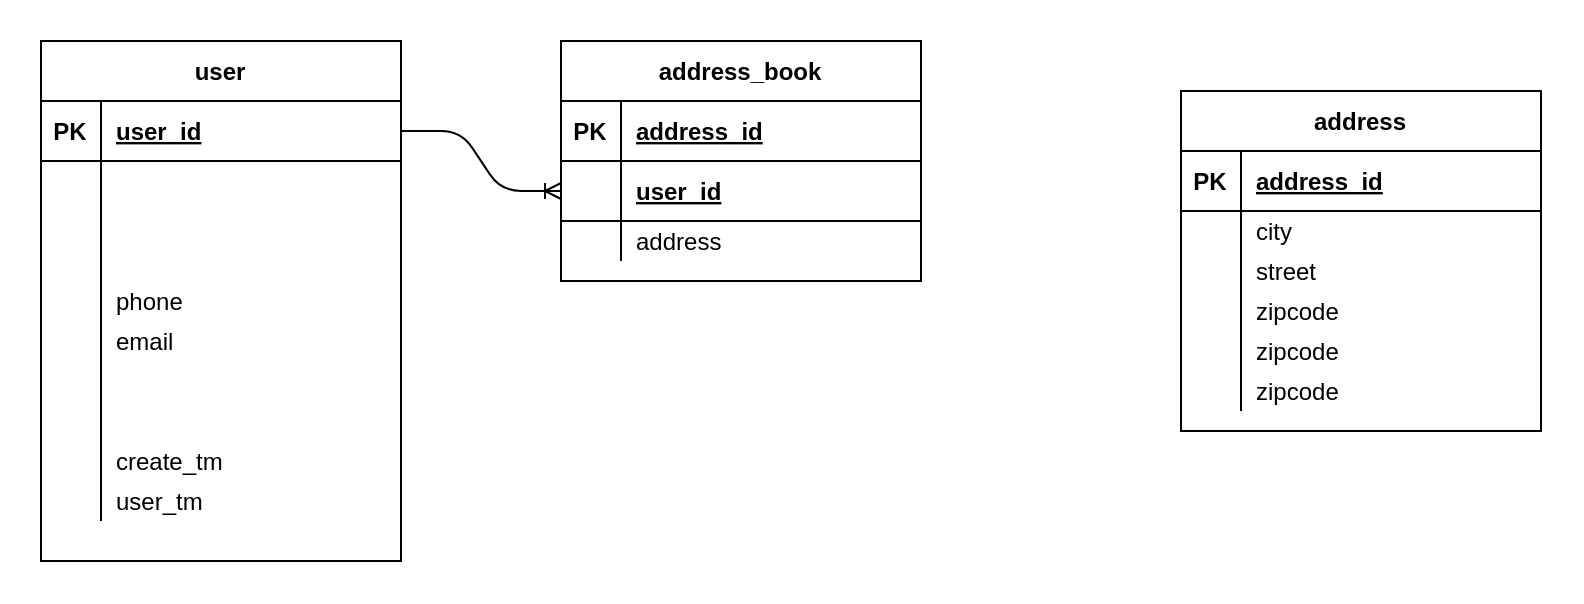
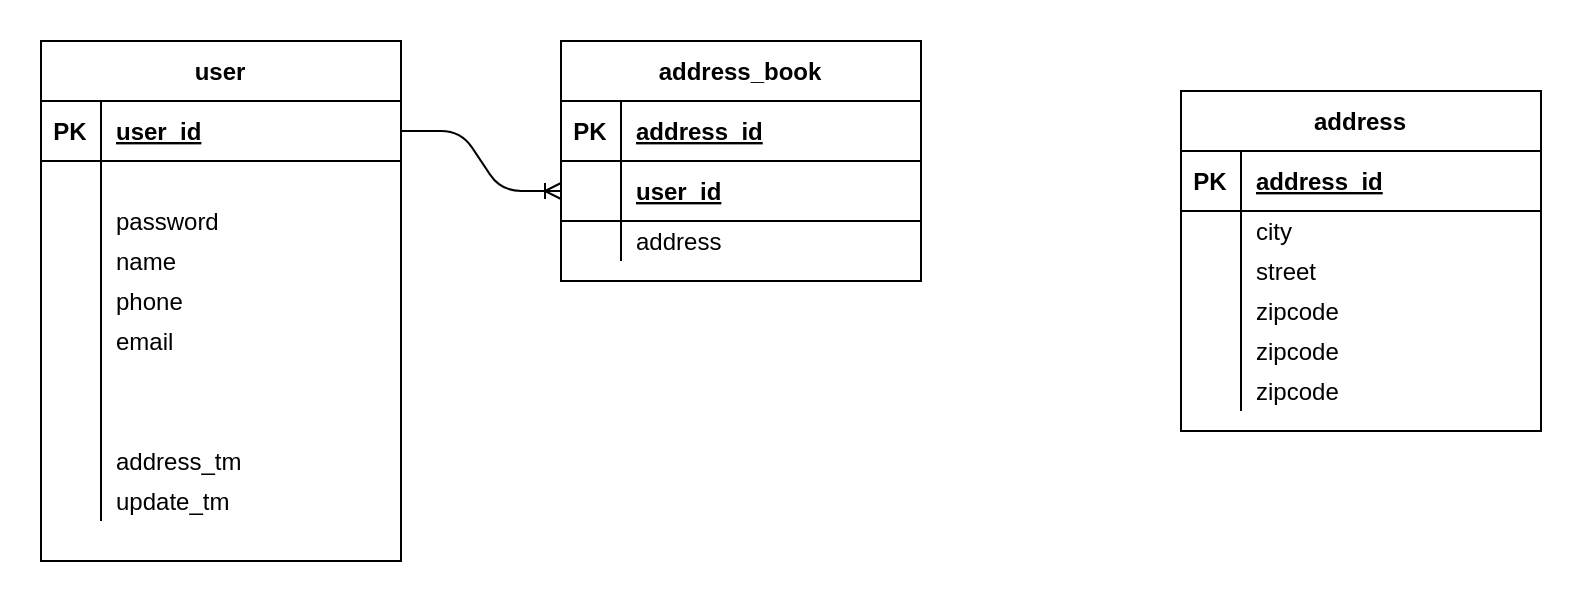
  <mxCell id="0" value="" />
  <mxCell id="1" parent="0" />
  <mxCell id="2" value="user" style="shape=table;startSize=30;container=1;collapsible=1;childLayout=tableLayout;fixedRows=1;rowLines=0;fontStyle=1;align=center;resizeLast=1;" parent="1" vertex="1"><mxGeometry x="20" y="20" width="180" height="260" as="geometry" /></mxCell>
  <mxCell id="3" value="" style="shape=partialRectangle;collapsible=0;dropTarget=0;pointerEvents=0;fillColor=none;top=0;left=0;bottom=1;right=0;points=[[0,0.5],[1,0.5]];portConstraint=eastwest;" parent="2" vertex="1"><mxGeometry y="30" width="180" height="30" as="geometry" /></mxCell>
  <mxCell id="4" value="PK" style="shape=partialRectangle;connectable=0;fillColor=none;top=0;left=0;bottom=0;right=0;fontStyle=1;overflow=hidden;" parent="3" vertex="1"><mxGeometry width="30" height="30" as="geometry" /></mxCell>
  <mxCell id="5" value="user_id" style="shape=partialRectangle;connectable=0;fillColor=none;top=0;left=0;bottom=0;right=0;align=left;spacingLeft=6;fontStyle=5;overflow=hidden;" parent="3" vertex="1"><mxGeometry x="30" width="150" height="30" as="geometry" /></mxCell>
  <mxCell id="6" value="" style="shape=partialRectangle;collapsible=0;dropTarget=0;pointerEvents=0;fillColor=none;top=0;left=0;bottom=0;right=0;points=[[0,0.5],[1,0.5]];portConstraint=eastwest;" parent="2" vertex="1"><mxGeometry y="60" width="180" height="20" as="geometry" /></mxCell>
  <mxCell id="7" value="" style="shape=partialRectangle;connectable=0;fillColor=none;top=0;left=0;bottom=0;right=0;editable=1;overflow=hidden;" parent="6" vertex="1"><mxGeometry width="30" height="20" as="geometry" /></mxCell>
  <mxCell id="8" value="" style="shape=partialRectangle;collapsible=0;dropTarget=0;pointerEvents=0;fillColor=none;top=0;left=0;bottom=0;right=0;points=[[0,0.5],[1,0.5]];portConstraint=eastwest;" parent="2" vertex="1"><mxGeometry y="80" width="180" height="20" as="geometry" /></mxCell>
  <mxCell id="9" value="" style="shape=partialRectangle;connectable=0;fillColor=none;top=0;left=0;bottom=0;right=0;editable=1;overflow=hidden;" parent="8" vertex="1"><mxGeometry width="30" height="20" as="geometry" /></mxCell>
+ <mxCell id="10" value="password" style="shape=partialRectangle;connectable=0;fillColor=none;top=0;left=0;bottom=0;right=0;align=left;spacingLeft=6;overflow=hidden;" parent="8" vertex="1"><mxGeometry x="30" width="150" height="20" as="geometry" /></mxCell>
  <mxCell id="11" value="" style="shape=partialRectangle;collapsible=0;dropTarget=0;pointerEvents=0;fillColor=none;top=0;left=0;bottom=0;right=0;points=[[0,0.5],[1,0.5]];portConstraint=eastwest;" vertex="1" parent="2"><mxGeometry y="100" width="180" height="20" as="geometry" /></mxCell>
  <mxCell id="12" value="" style="shape=partialRectangle;connectable=0;fillColor=none;top=0;left=0;bottom=0;right=0;editable=1;overflow=hidden;" vertex="1" parent="11"><mxGeometry width="30" height="20" as="geometry" /></mxCell>
+ <mxCell id="13" value="name" style="shape=partialRectangle;connectable=0;fillColor=none;top=0;left=0;bottom=0;right=0;align=left;spacingLeft=6;overflow=hidden;" vertex="1" parent="11"><mxGeometry x="30" width="150" height="20" as="geometry" /></mxCell>
  <mxCell id="14" value="" style="shape=partialRectangle;collapsible=0;dropTarget=0;pointerEvents=0;fillColor=none;top=0;left=0;bottom=0;right=0;points=[[0,0.5],[1,0.5]];portConstraint=eastwest;" vertex="1" parent="2"><mxGeometry y="120" width="180" height="20" as="geometry" /></mxCell>
  <mxCell id="15" value="" style="shape=partialRectangle;connectable=0;fillColor=none;top=0;left=0;bottom=0;right=0;editable=1;overflow=hidden;" vertex="1" parent="14"><mxGeometry width="30" height="20" as="geometry" /></mxCell>
  <mxCell id="16" value="phone" style="shape=partialRectangle;connectable=0;fillColor=none;top=0;left=0;bottom=0;right=0;align=left;spacingLeft=6;overflow=hidden;" vertex="1" parent="14"><mxGeometry x="30" width="150" height="20" as="geometry" /></mxCell>
  <mxCell id="17" value="" style="shape=partialRectangle;collapsible=0;dropTarget=0;pointerEvents=0;fillColor=none;top=0;left=0;bottom=0;right=0;points=[[0,0.5],[1,0.5]];portConstraint=eastwest;" parent="2" vertex="1"><mxGeometry y="140" width="180" height="20" as="geometry" /></mxCell>
  <mxCell id="18" value="" style="shape=partialRectangle;connectable=0;fillColor=none;top=0;left=0;bottom=0;right=0;editable=1;overflow=hidden;" parent="17" vertex="1"><mxGeometry width="30" height="20" as="geometry" /></mxCell>
  <mxCell id="19" value="email" style="shape=partialRectangle;connectable=0;fillColor=none;top=0;left=0;bottom=0;right=0;align=left;spacingLeft=6;overflow=hidden;" parent="17" vertex="1"><mxGeometry x="30" width="150" height="20" as="geometry" /></mxCell>
  <mxCell id="20" value="" style="shape=partialRectangle;collapsible=0;dropTarget=0;pointerEvents=0;fillColor=none;top=0;left=0;bottom=0;right=0;points=[[0,0.5],[1,0.5]];portConstraint=eastwest;" parent="2" vertex="1"><mxGeometry y="160" width="180" height="20" as="geometry" /></mxCell>
  <mxCell id="21" value="" style="shape=partialRectangle;connectable=0;fillColor=none;top=0;left=0;bottom=0;right=0;editable=1;overflow=hidden;" parent="20" vertex="1"><mxGeometry width="30" height="20" as="geometry" /></mxCell>
  <mxCell id="22" value="" style="shape=partialRectangle;collapsible=0;dropTarget=0;pointerEvents=0;fillColor=none;top=0;left=0;bottom=0;right=0;points=[[0,0.5],[1,0.5]];portConstraint=eastwest;" parent="2" vertex="1"><mxGeometry y="180" width="180" height="20" as="geometry" /></mxCell>
  <mxCell id="23" value="" style="shape=partialRectangle;connectable=0;fillColor=none;top=0;left=0;bottom=0;right=0;editable=1;overflow=hidden;" parent="22" vertex="1"><mxGeometry width="30" height="20" as="geometry" /></mxCell>
  <mxCell id="24" value="" style="shape=partialRectangle;collapsible=0;dropTarget=0;pointerEvents=0;fillColor=none;top=0;left=0;bottom=0;right=0;points=[[0,0.5],[1,0.5]];portConstraint=eastwest;" parent="2" vertex="1"><mxGeometry y="200" width="180" height="20" as="geometry" /></mxCell>
  <mxCell id="25" value="" style="shape=partialRectangle;connectable=0;fillColor=none;top=0;left=0;bottom=0;right=0;editable=1;overflow=hidden;" parent="24" vertex="1"><mxGeometry width="30" height="20" as="geometry" /></mxCell>
- <mxCell id="26" value="create_tm" style="shape=partialRectangle;connectable=0;fillColor=none;top=0;left=0;bottom=0;right=0;align=left;spacingLeft=6;overflow=hidden;" parent="24" vertex="1"><mxGeometry x="30" width="150" height="20" as="geometry" /></mxCell>
+ <mxCell id="26" value="address_tm" style="shape=partialRectangle;connectable=0;fillColor=none;top=0;left=0;bottom=0;right=0;align=left;spacingLeft=6;overflow=hidden;" parent="24" vertex="1"><mxGeometry x="30" width="150" height="20" as="geometry" /></mxCell>
  <mxCell id="27" value="" style="shape=partialRectangle;collapsible=0;dropTarget=0;pointerEvents=0;fillColor=none;top=0;left=0;bottom=0;right=0;points=[[0,0.5],[1,0.5]];portConstraint=eastwest;" parent="2" vertex="1"><mxGeometry y="220" width="180" height="20" as="geometry" /></mxCell>
  <mxCell id="28" value="" style="shape=partialRectangle;connectable=0;fillColor=none;top=0;left=0;bottom=0;right=0;editable=1;overflow=hidden;" parent="27" vertex="1"><mxGeometry width="30" height="20" as="geometry" /></mxCell>
- <mxCell id="29" value="user_tm" style="shape=partialRectangle;connectable=0;fillColor=none;top=0;left=0;bottom=0;right=0;align=left;spacingLeft=6;overflow=hidden;" parent="27" vertex="1"><mxGeometry x="30" width="150" height="20" as="geometry" /></mxCell>
+ <mxCell id="29" value="update_tm" style="shape=partialRectangle;connectable=0;fillColor=none;top=0;left=0;bottom=0;right=0;align=left;spacingLeft=6;overflow=hidden;" parent="27" vertex="1"><mxGeometry x="30" width="150" height="20" as="geometry" /></mxCell>
  <mxCell id="30" value="" style="shape=partialRectangle;collapsible=0;dropTarget=0;pointerEvents=0;fillColor=none;top=0;left=0;bottom=0;right=0;points=[[0,0.5],[1,0.5]];portConstraint=eastwest;" parent="2" vertex="1"><mxGeometry y="240" width="180" height="20" as="geometry" /></mxCell>
  <mxCell id="31" value="" style="shape=partialRectangle;connectable=0;fillColor=none;top=0;left=0;bottom=0;right=0;editable=1;overflow=hidden;" parent="30" vertex="1"><mxGeometry width="30" height="20" as="geometry" /></mxCell>
  <mxCell id="32" value="address_book" style="shape=table;startSize=30;container=1;collapsible=1;childLayout=tableLayout;fixedRows=1;rowLines=0;fontStyle=1;align=center;resizeLast=1;" parent="1" vertex="1"><mxGeometry x="280" y="20" width="180" height="120" as="geometry" /></mxCell>
  <mxCell id="33" value="" style="shape=partialRectangle;collapsible=0;dropTarget=0;pointerEvents=0;fillColor=none;top=0;left=0;bottom=1;right=0;points=[[0,0.5],[1,0.5]];portConstraint=eastwest;" parent="32" vertex="1"><mxGeometry y="30" width="180" height="30" as="geometry" /></mxCell>
  <mxCell id="34" value="PK" style="shape=partialRectangle;connectable=0;fillColor=none;top=0;left=0;bottom=0;right=0;fontStyle=1;overflow=hidden;" parent="33" vertex="1"><mxGeometry width="30" height="30" as="geometry" /></mxCell>
  <mxCell id="35" value="address_id" style="shape=partialRectangle;connectable=0;fillColor=none;top=0;left=0;bottom=0;right=0;align=left;spacingLeft=6;fontStyle=5;overflow=hidden;" parent="33" vertex="1"><mxGeometry x="30" width="150" height="30" as="geometry" /></mxCell>
  <mxCell id="36" value="" style="shape=partialRectangle;collapsible=0;dropTarget=0;pointerEvents=0;fillColor=none;top=0;left=0;bottom=1;right=0;points=[[0,0.5],[1,0.5]];portConstraint=eastwest;" parent="32" vertex="1"><mxGeometry y="60" width="180" height="30" as="geometry" /></mxCell>
  <mxCell id="37" value="user_id" style="shape=partialRectangle;connectable=0;fillColor=none;top=0;left=0;bottom=0;right=0;align=left;spacingLeft=6;fontStyle=5;overflow=hidden;" parent="36" vertex="1"><mxGeometry x="30" width="150" height="30" as="geometry" /></mxCell>
  <mxCell id="38" value="" style="shape=partialRectangle;collapsible=0;dropTarget=0;pointerEvents=0;fillColor=none;top=0;left=0;bottom=0;right=0;points=[[0,0.5],[1,0.5]];portConstraint=eastwest;" parent="32" vertex="1"><mxGeometry y="90" width="180" height="20" as="geometry" /></mxCell>
  <mxCell id="39" value="" style="shape=partialRectangle;connectable=0;fillColor=none;top=0;left=0;bottom=0;right=0;editable=1;overflow=hidden;" parent="38" vertex="1"><mxGeometry width="30" height="20" as="geometry" /></mxCell>
  <mxCell id="40" value="address" style="shape=partialRectangle;connectable=0;fillColor=none;top=0;left=0;bottom=0;right=0;align=left;spacingLeft=6;overflow=hidden;" parent="38" vertex="1"><mxGeometry x="30" width="150" height="20" as="geometry" /></mxCell>
  <mxCell id="41" value="address" style="shape=table;startSize=30;container=1;collapsible=1;childLayout=tableLayout;fixedRows=1;rowLines=0;fontStyle=1;align=center;resizeLast=1;" parent="1" vertex="1"><mxGeometry x="590" y="45" width="180" height="170" as="geometry" /></mxCell>
  <mxCell id="42" value="" style="shape=partialRectangle;collapsible=0;dropTarget=0;pointerEvents=0;fillColor=none;top=0;left=0;bottom=1;right=0;points=[[0,0.5],[1,0.5]];portConstraint=eastwest;" parent="41" vertex="1"><mxGeometry y="30" width="180" height="30" as="geometry" /></mxCell>
  <mxCell id="43" value="PK" style="shape=partialRectangle;connectable=0;fillColor=none;top=0;left=0;bottom=0;right=0;fontStyle=1;overflow=hidden;" parent="42" vertex="1"><mxGeometry width="30" height="30" as="geometry" /></mxCell>
  <mxCell id="44" value="address_id" style="shape=partialRectangle;connectable=0;fillColor=none;top=0;left=0;bottom=0;right=0;align=left;spacingLeft=6;fontStyle=5;overflow=hidden;" parent="42" vertex="1"><mxGeometry x="30" width="150" height="30" as="geometry" /></mxCell>
  <mxCell id="45" value="" style="shape=partialRectangle;collapsible=0;dropTarget=0;pointerEvents=0;fillColor=none;top=0;left=0;bottom=0;right=0;points=[[0,0.5],[1,0.5]];portConstraint=eastwest;" parent="41" vertex="1"><mxGeometry y="60" width="180" height="20" as="geometry" /></mxCell>
  <mxCell id="46" value="" style="shape=partialRectangle;connectable=0;fillColor=none;top=0;left=0;bottom=0;right=0;editable=1;overflow=hidden;" parent="45" vertex="1"><mxGeometry width="30" height="20" as="geometry" /></mxCell>
  <mxCell id="47" value="city" style="shape=partialRectangle;connectable=0;fillColor=none;top=0;left=0;bottom=0;right=0;align=left;spacingLeft=6;overflow=hidden;" parent="45" vertex="1"><mxGeometry x="30" width="150" height="20" as="geometry" /></mxCell>
  <mxCell id="48" value="" style="shape=partialRectangle;collapsible=0;dropTarget=0;pointerEvents=0;fillColor=none;top=0;left=0;bottom=0;right=0;points=[[0,0.5],[1,0.5]];portConstraint=eastwest;" parent="41" vertex="1"><mxGeometry y="80" width="180" height="20" as="geometry" /></mxCell>
  <mxCell id="49" value="" style="shape=partialRectangle;connectable=0;fillColor=none;top=0;left=0;bottom=0;right=0;editable=1;overflow=hidden;" parent="48" vertex="1"><mxGeometry width="30" height="20" as="geometry" /></mxCell>
  <mxCell id="50" value="street" style="shape=partialRectangle;connectable=0;fillColor=none;top=0;left=0;bottom=0;right=0;align=left;spacingLeft=6;overflow=hidden;" parent="48" vertex="1"><mxGeometry x="30" width="150" height="20" as="geometry" /></mxCell>
  <mxCell id="51" value="" style="shape=partialRectangle;collapsible=0;dropTarget=0;pointerEvents=0;fillColor=none;top=0;left=0;bottom=0;right=0;points=[[0,0.5],[1,0.5]];portConstraint=eastwest;" parent="41" vertex="1"><mxGeometry y="100" width="180" height="20" as="geometry" /></mxCell>
  <mxCell id="52" value="" style="shape=partialRectangle;connectable=0;fillColor=none;top=0;left=0;bottom=0;right=0;editable=1;overflow=hidden;" parent="51" vertex="1"><mxGeometry width="30" height="20" as="geometry" /></mxCell>
  <mxCell id="53" value="zipcode" style="shape=partialRectangle;connectable=0;fillColor=none;top=0;left=0;bottom=0;right=0;align=left;spacingLeft=6;overflow=hidden;" parent="51" vertex="1"><mxGeometry x="30" width="150" height="20" as="geometry" /></mxCell>
  <mxCell id="54" value="" style="shape=partialRectangle;collapsible=0;dropTarget=0;pointerEvents=0;fillColor=none;top=0;left=0;bottom=0;right=0;points=[[0,0.5],[1,0.5]];portConstraint=eastwest;" parent="41" vertex="1"><mxGeometry y="120" width="180" height="20" as="geometry" /></mxCell>
  <mxCell id="55" value="" style="shape=partialRectangle;connectable=0;fillColor=none;top=0;left=0;bottom=0;right=0;editable=1;overflow=hidden;" parent="54" vertex="1"><mxGeometry width="30" height="20" as="geometry" /></mxCell>
  <mxCell id="56" value="zipcode" style="shape=partialRectangle;connectable=0;fillColor=none;top=0;left=0;bottom=0;right=0;align=left;spacingLeft=6;overflow=hidden;" parent="54" vertex="1"><mxGeometry x="30" width="150" height="20" as="geometry" /></mxCell>
  <mxCell id="57" value="" style="shape=partialRectangle;collapsible=0;dropTarget=0;pointerEvents=0;fillColor=none;top=0;left=0;bottom=0;right=0;points=[[0,0.5],[1,0.5]];portConstraint=eastwest;" parent="41" vertex="1"><mxGeometry y="140" width="180" height="20" as="geometry" /></mxCell>
  <mxCell id="58" value="" style="shape=partialRectangle;connectable=0;fillColor=none;top=0;left=0;bottom=0;right=0;editable=1;overflow=hidden;" parent="57" vertex="1"><mxGeometry width="30" height="20" as="geometry" /></mxCell>
  <mxCell id="59" value="zipcode" style="shape=partialRectangle;connectable=0;fillColor=none;top=0;left=0;bottom=0;right=0;align=left;spacingLeft=6;overflow=hidden;" parent="57" vertex="1"><mxGeometry x="30" width="150" height="20" as="geometry" /></mxCell>
  <mxCell id="60" value="" style="edgeStyle=entityRelationEdgeStyle;fontSize=12;html=1;endArrow=ERoneToMany;exitX=1;exitY=0.5;exitDx=0;exitDy=0;entryX=0;entryY=0.5;entryDx=0;entryDy=0;" parent="1" source="3" target="36" edge="1"><mxGeometry width="100" height="100" relative="1" as="geometry"><mxPoint x="620" y="270" as="sourcePoint" /><mxPoint x="720" y="170" as="targetPoint" /></mxGeometry></mxCell>
